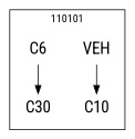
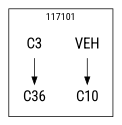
  strict digraph {
    fontname="Roboto Condensed"
    node [fontname="Roboto Condensed" fontsize=20 shape=plaintext]
    edge [fontname="Roboto Condensed"]
    n1 [label=VEH]
-   n2 [label=C30]
-   n3 [label=C6]
+   n2 [label=C36]
+   n3 [label=C3]
    n4 [label=C10]
    subgraph cluster_1 {
-     label=110101
+     label=117101
      labeldoc=t
      n1
      n2
      n3
      n4
    }
    n1 -> n4
    n3 -> n2
  }
